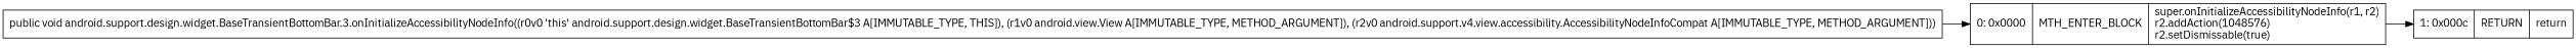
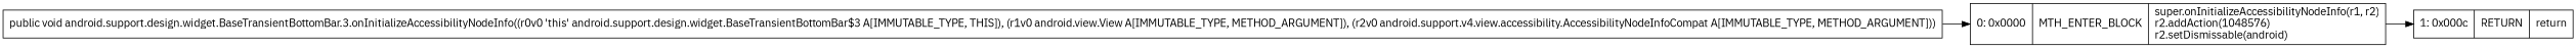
  digraph {
    rankdir=LR
    fontname="IBM Plex Sans"
    node [shape=record fontname="IBM Plex Sans"]
    edge [fontname="IBM Plex Sans"]
-   n1 [label="{0\:\ 0x0000|MTH_ENTER_BLOCK\l|super.onInitializeAccessibilityNodeInfo(r1, r2)\lr2.addAction(1048576)\lr2.setDismissable(true)\l}"]
+   n1 [label="{0\:\ 0x0000|MTH_ENTER_BLOCK\l|super.onInitializeAccessibilityNodeInfo(r1, r2)\lr2.addAction(1048576)\lr2.setDismissable(android)\l}"]
    n2 [label="{1\:\ 0x000c|RETURN\l|return\l}"]
    n3 [label="{public void android.support.design.widget.BaseTransientBottomBar.3.onInitializeAccessibilityNodeInfo((r0v0 'this' android.support.design.widget.BaseTransientBottomBar$3 A[IMMUTABLE_TYPE, THIS]), (r1v0 android.view.View A[IMMUTABLE_TYPE, METHOD_ARGUMENT]), (r2v0 android.support.v4.view.accessibility.AccessibilityNodeInfoCompat A[IMMUTABLE_TYPE, METHOD_ARGUMENT])) }"]
    n1 -> n2
    n3 -> n1
  }
